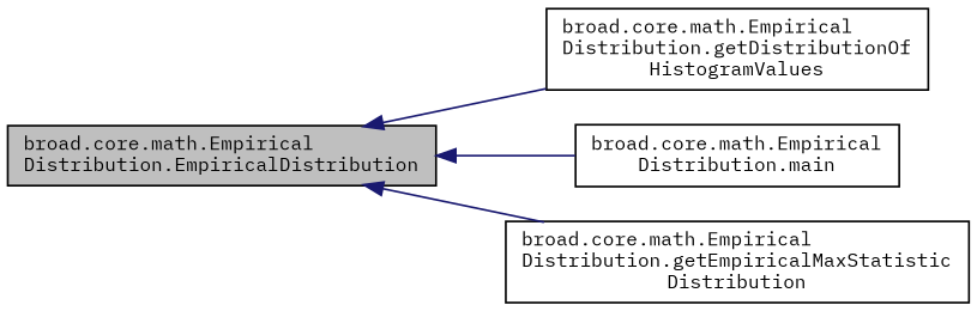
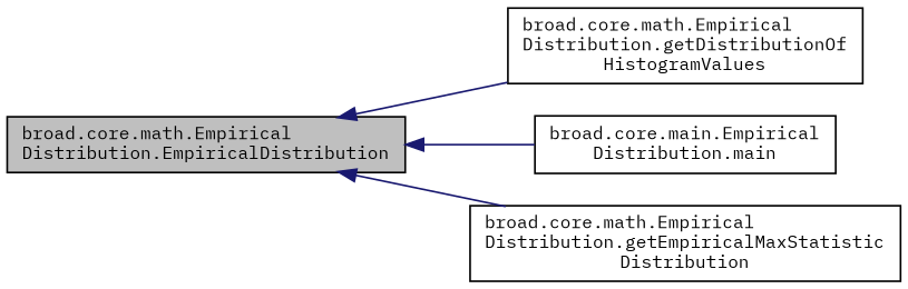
  digraph {
    rankdir=LR
    fontname="IBM Plex Mono"
    node [color=black fillcolor=white fontname="IBM Plex Mono" fontsize=10 shape=record style=filled]
    edge [color=midnightblue dir=back fontname="IBM Plex Mono" fontsize=10 labelfontname=Helvetica labelfontsize=10 style=solid]
    n1 [fillcolor=grey75 fontcolor=black height=0.2 label="broad.core.math.Empirical\lDistribution.EmpiricalDistribution" width=0.4]
    n2 [height=0.2 label="broad.core.math.Empirical\lDistribution.getDistributionOf\lHistogramValues" width=0.4]
-   n3 [height=0.2 label="broad.core.math.Empirical\lDistribution.main" width=0.4]
+   n3 [height=0.2 label="broad.core.main.Empirical\lDistribution.main" width=0.4]
    n4 [height=0.2 label="broad.core.math.Empirical\lDistribution.getEmpiricalMaxStatistic\lDistribution" width=0.4]
    n1 -> n2
    n1 -> n3
    n1 -> n4
  }
